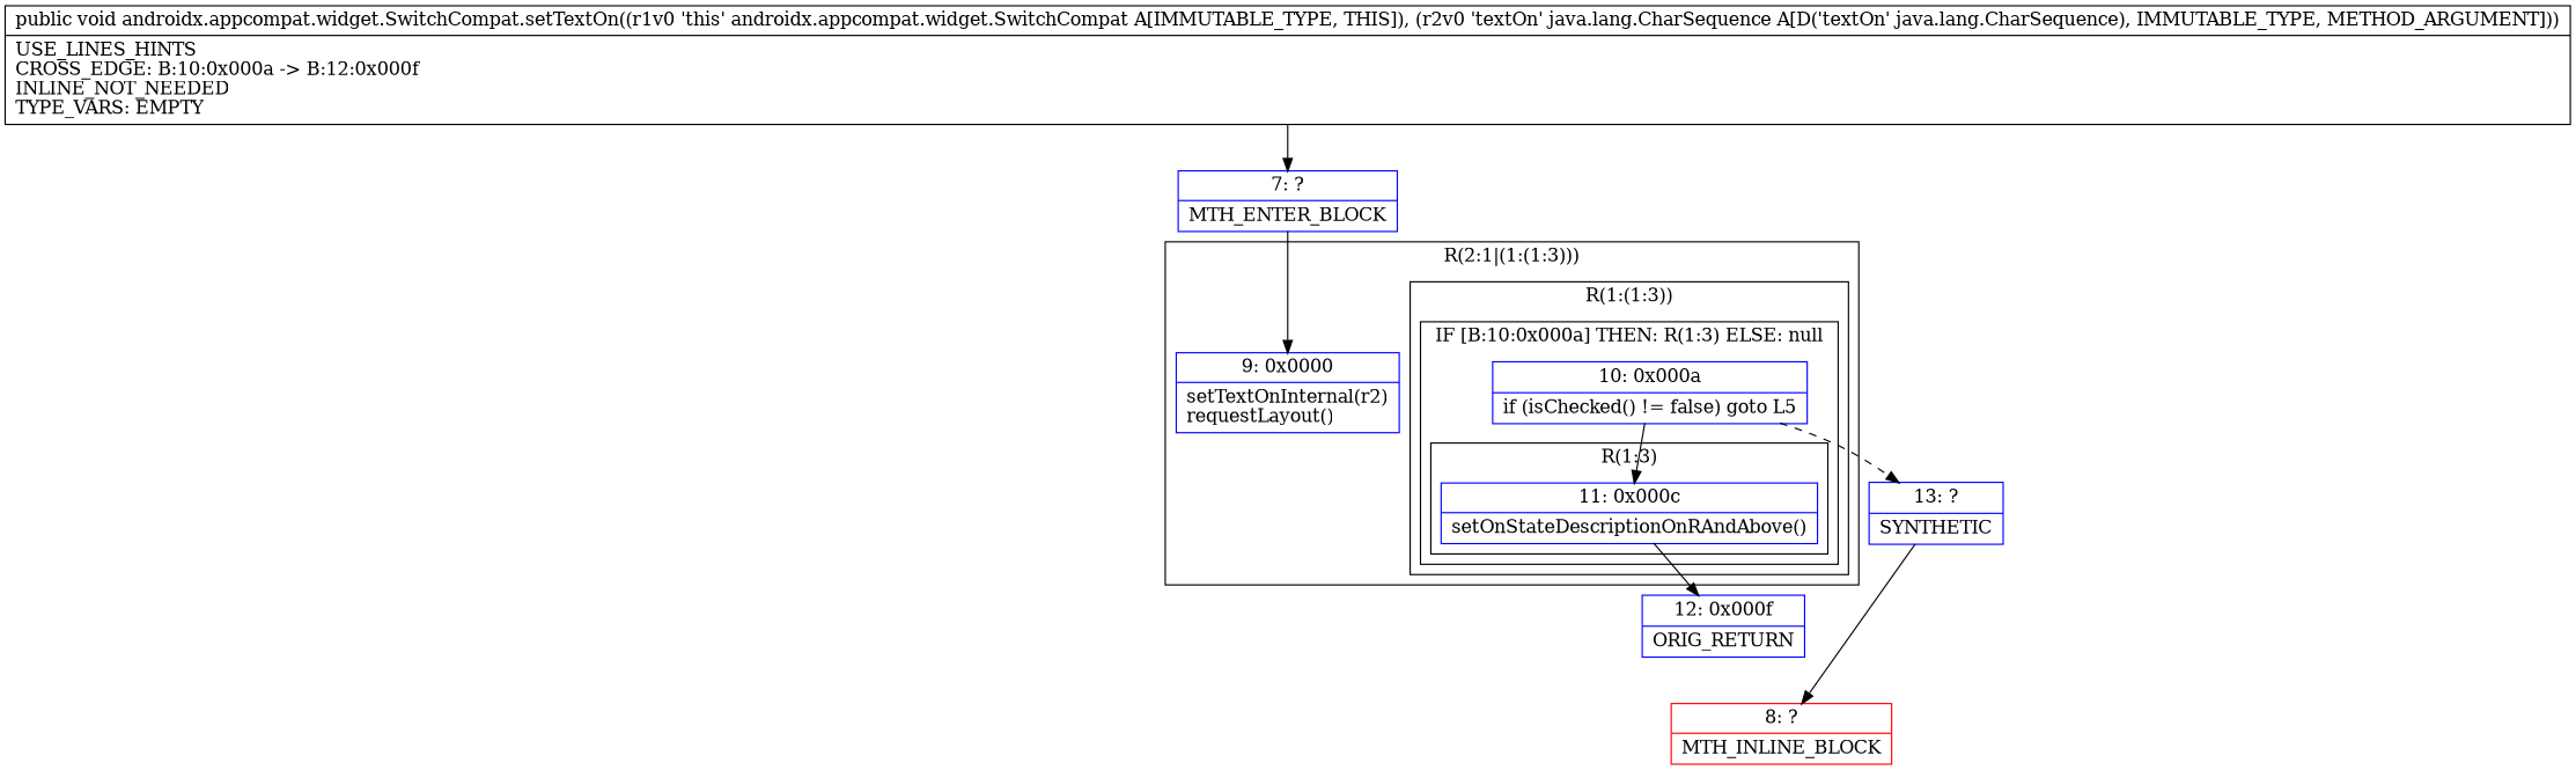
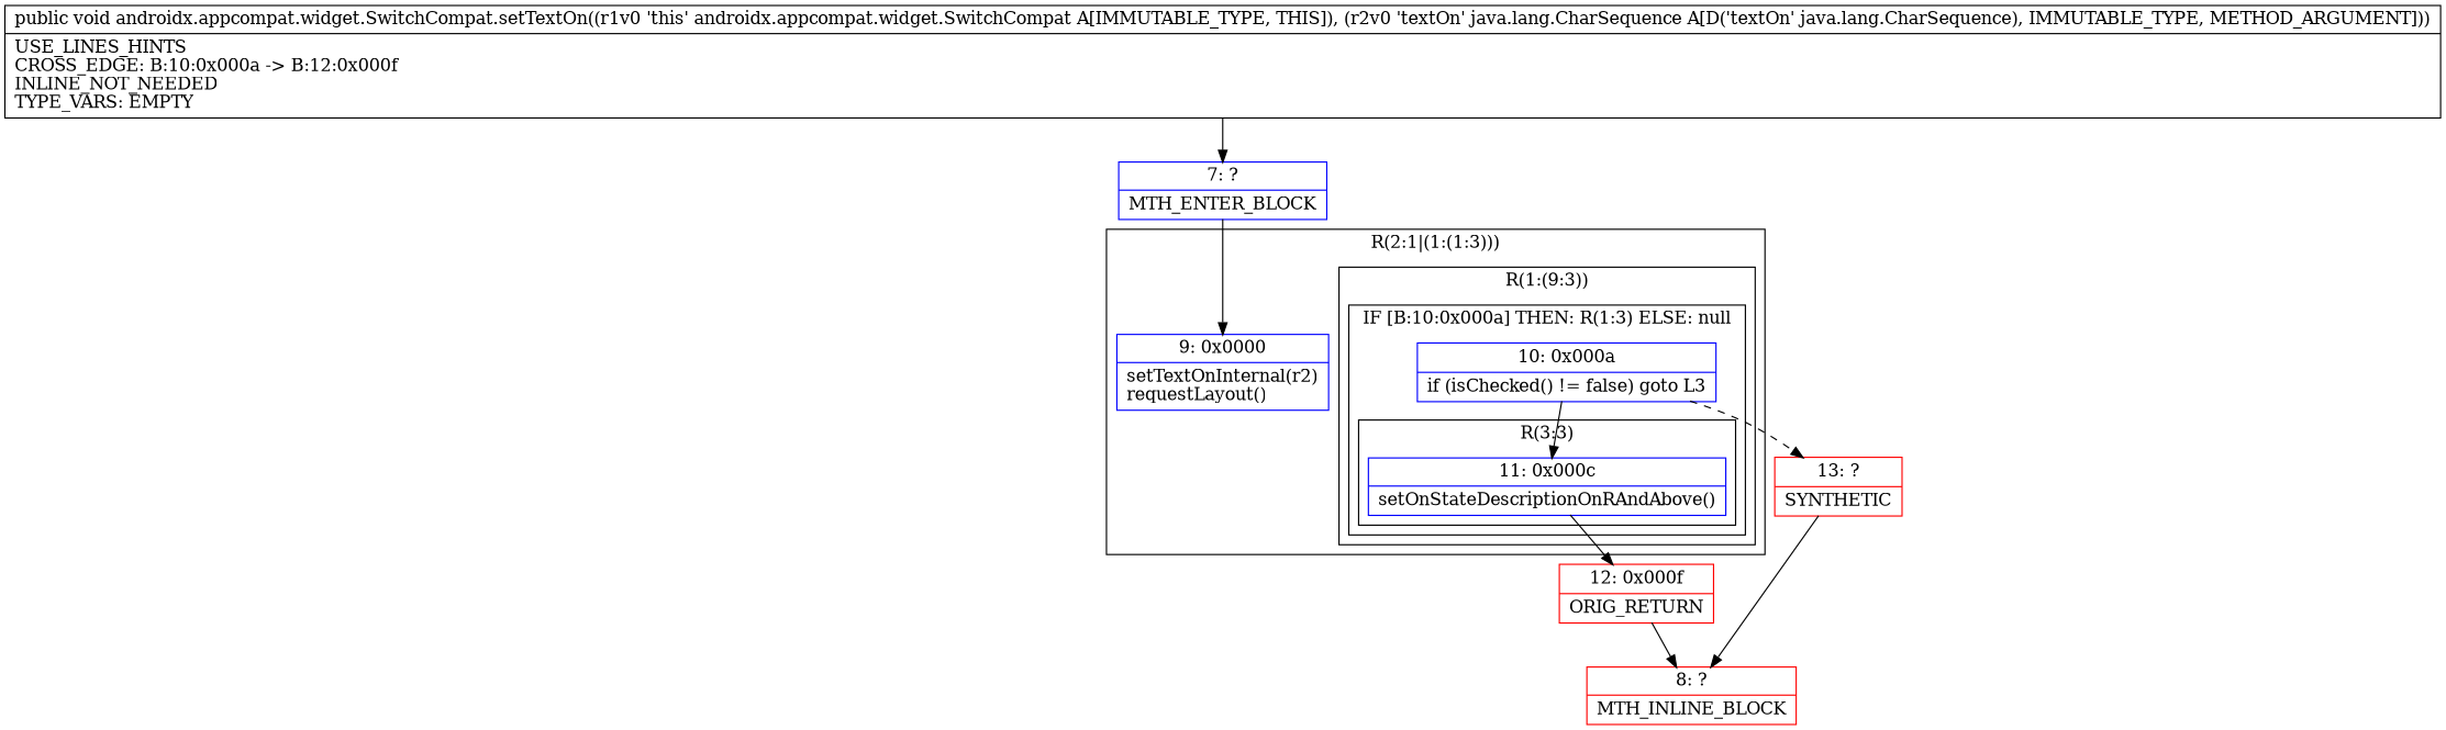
  digraph {
    node [color=blue shape=record]
    n1 [label="{11\:\ 0x000c|setOnStateDescriptionOnRAndAbove()\l}"]
-   n2 [label="{10\:\ 0x000a|if (isChecked() != false) goto L5\l}"]
+   n2 [label="{10\:\ 0x000a|if (isChecked() != false) goto L3\l}"]
    n3 [label="{9\:\ 0x0000|setTextOnInternal(r2)\lrequestLayout()\l}"]
-   n4 [label="{12\:\ 0x000f|ORIG_RETURN\l}"]
-   n5 [label="{13\:\ ?|SYNTHETIC\l}"]
+   n4 [color=red label="{12\:\ 0x000f|ORIG_RETURN\l}"]
+   n5 [color=red label="{13\:\ ?|SYNTHETIC\l}"]
    n6 [color=red label="{8\:\ ?|MTH_INLINE_BLOCK\l}"]
    n7 [label="{7\:\ ?|MTH_ENTER_BLOCK\l}"]
    n8 [label="{public void androidx.appcompat.widget.SwitchCompat.setTextOn((r1v0 'this' androidx.appcompat.widget.SwitchCompat A[IMMUTABLE_TYPE, THIS]), (r2v0 'textOn' java.lang.CharSequence A[D('textOn' java.lang.CharSequence), IMMUTABLE_TYPE, METHOD_ARGUMENT]))  | USE_LINES_HINTS\lCROSS_EDGE: B:10:0x000a \-\> B:12:0x000f\lINLINE_NOT_NEEDED\lTYPE_VARS: EMPTY\l}" color=""]
    subgraph cluster_1 {
      label="R(2:1|(1:(1:3)))"
      n3
      subgraph cluster_2 {
-       label="R(1:(1:3))"
+       label="R(1:(9:3))"
        subgraph cluster_3 {
          label="IF [B:10:0x000a] THEN: R(1:3) ELSE: null"
          n2
          subgraph cluster_4 {
-           label="R(1:3)"
+           label="R(3:3)"
            n1
          }
        }
      }
    }
    n1 -> n4
    n2 -> n1
    n2 -> n5 [style=dashed]
+   n4 -> n6
    n5 -> n6
    n7 -> n3
    n8 -> n7
  }
